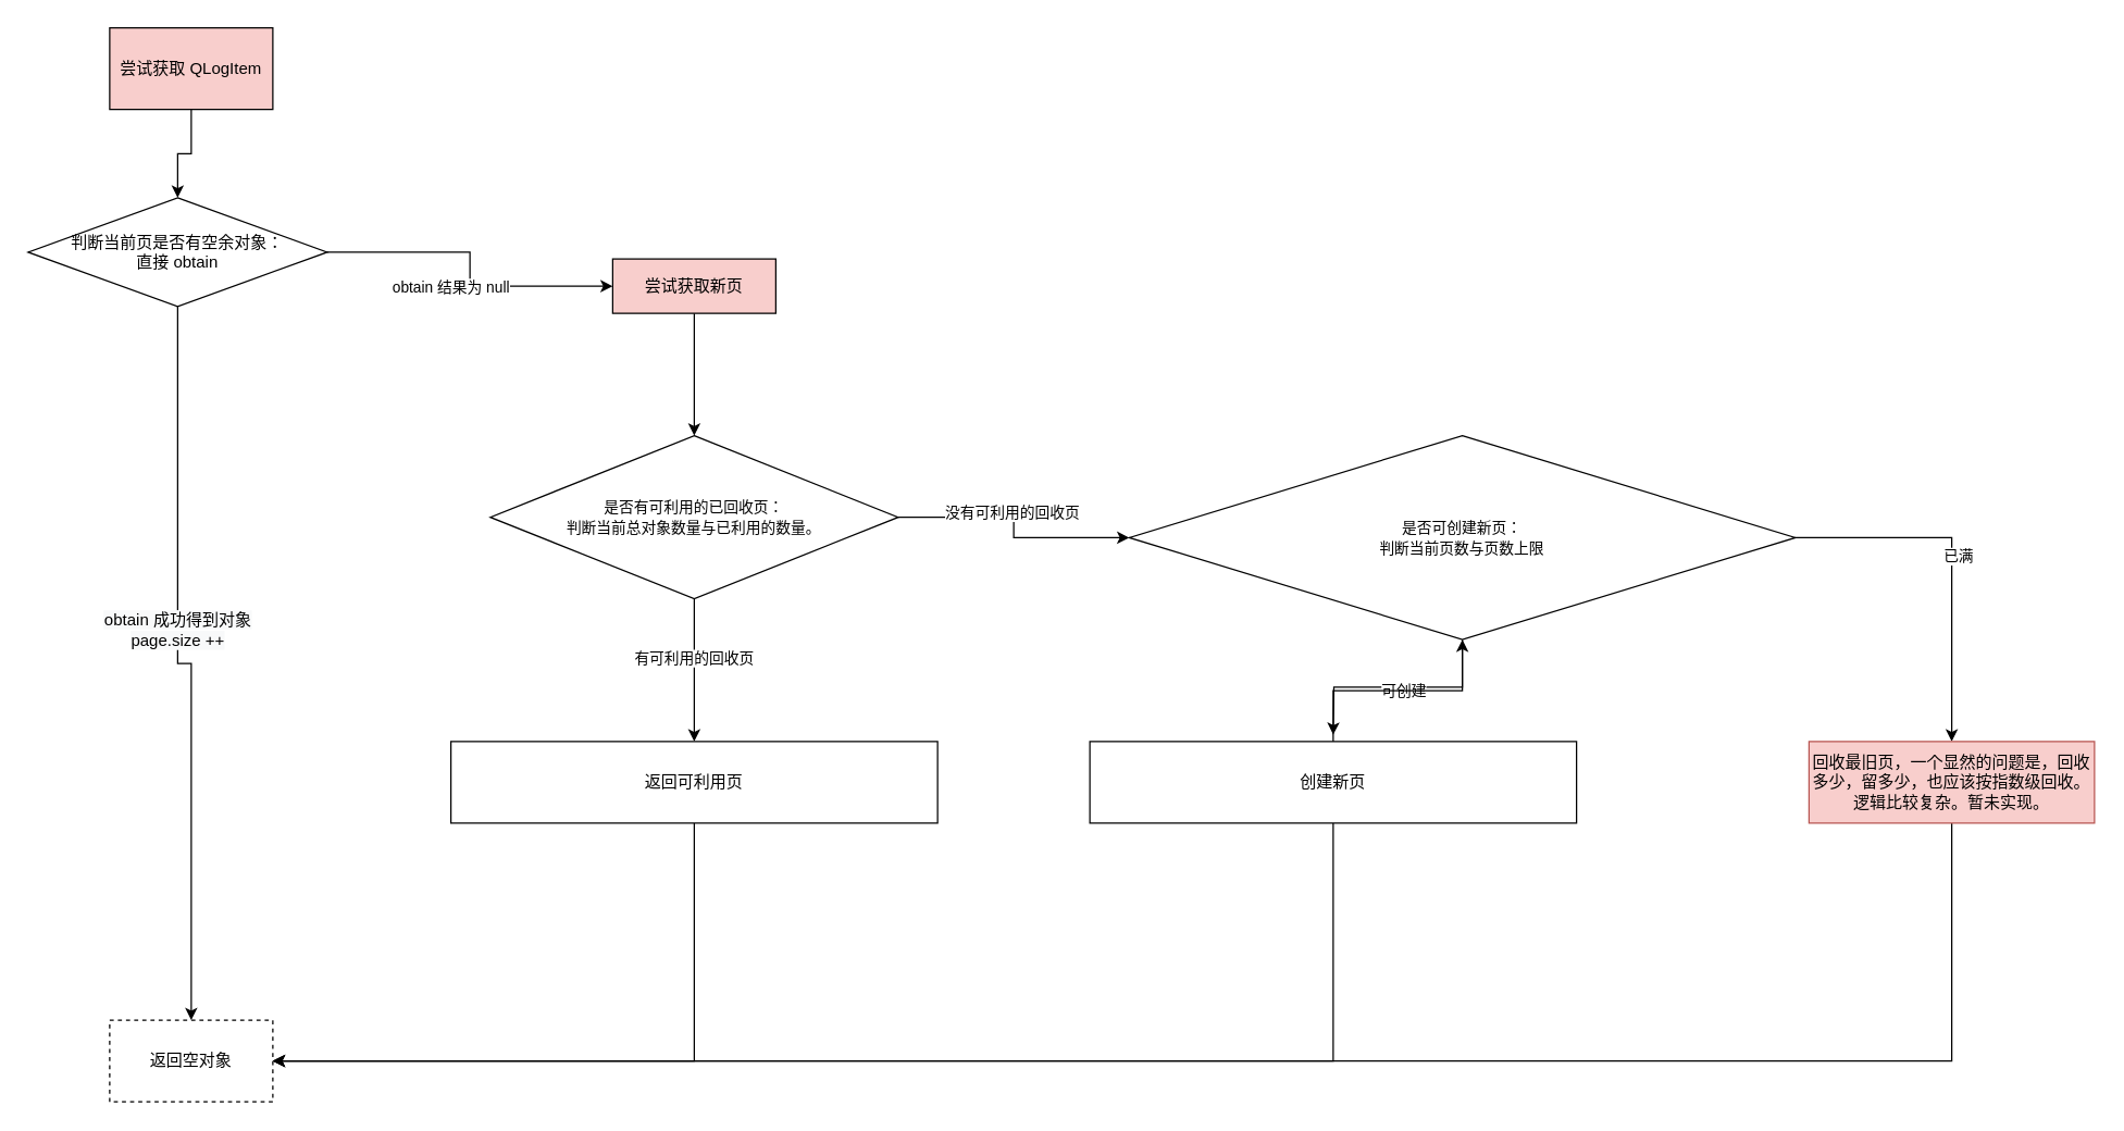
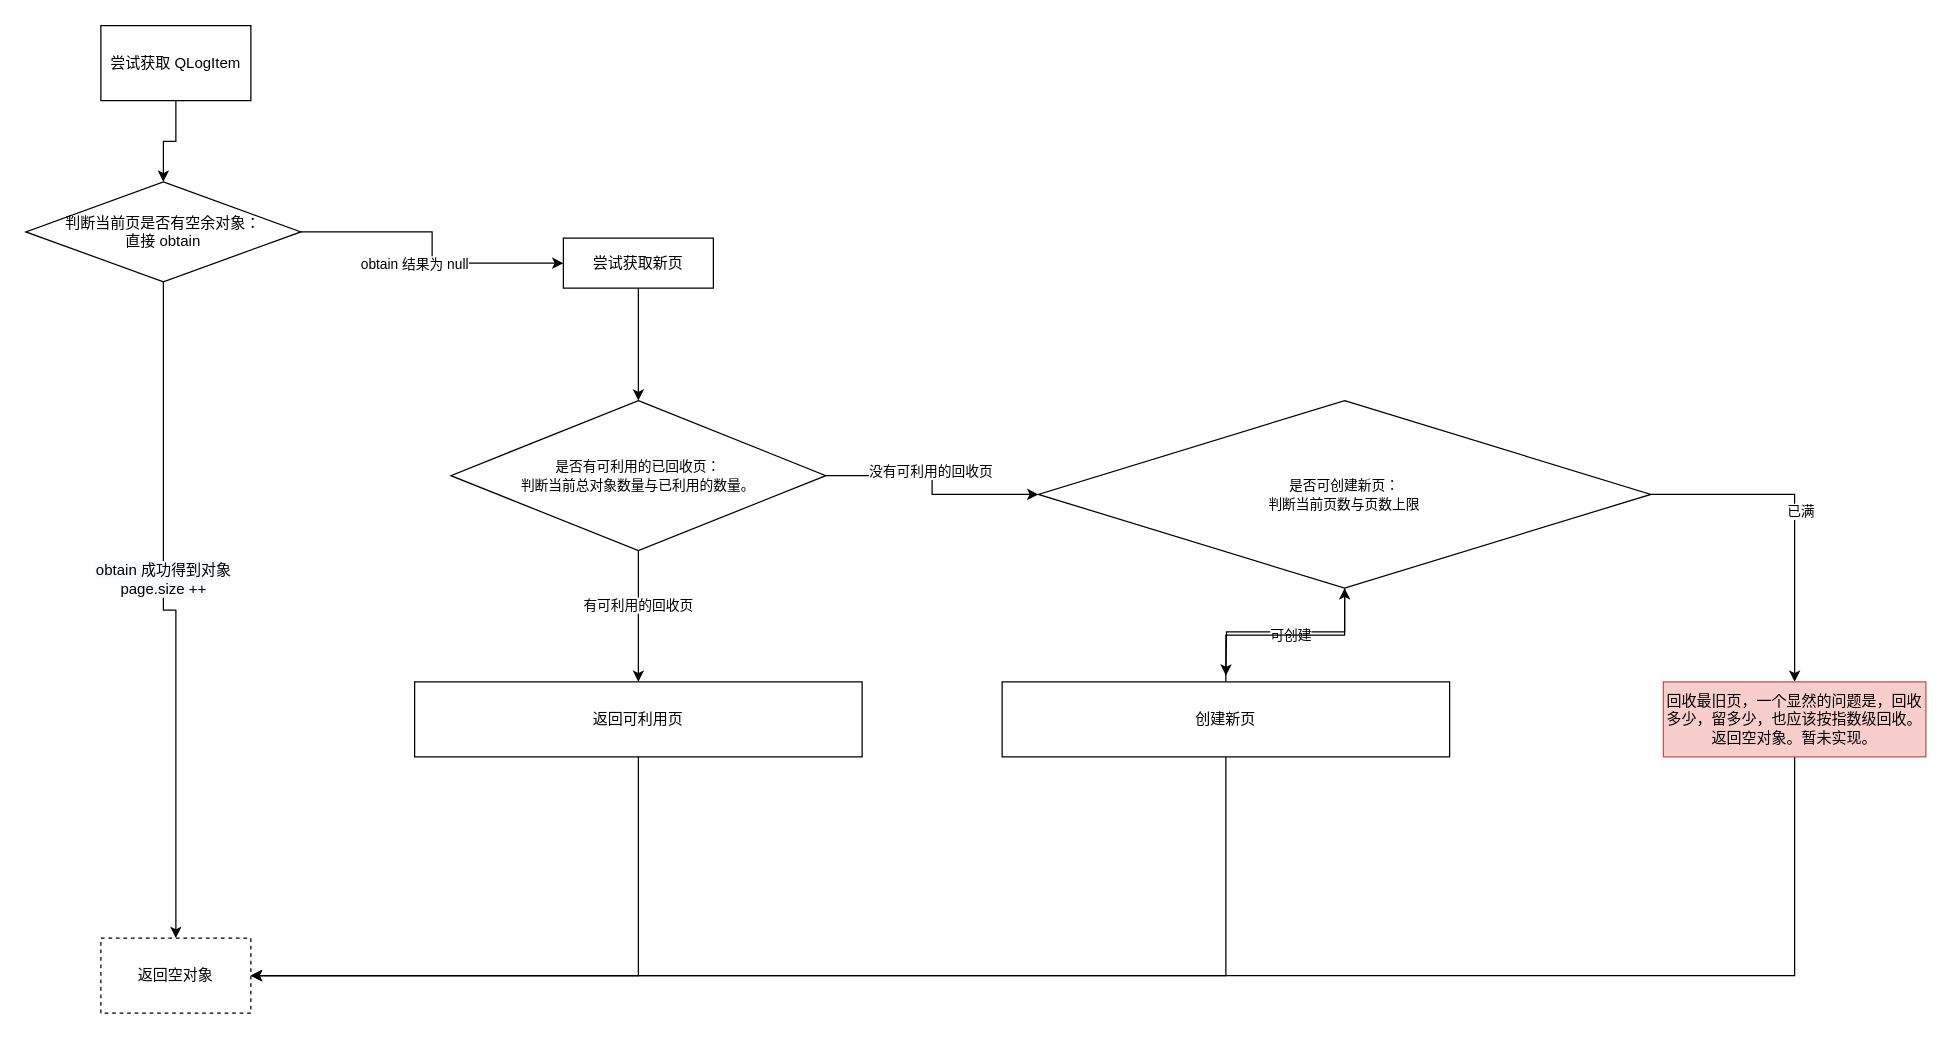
  <mxCell id="0" />
  <mxCell id="1" parent="0" />
  <mxCell id="2" style="edgeStyle=orthogonalEdgeStyle;rounded=0;orthogonalLoop=1;jettySize=auto;html=1;" edge="1" parent="1" source="16" target="8"><mxGeometry relative="1" as="geometry"><mxPoint x="230" y="310" as="targetPoint" /></mxGeometry></mxCell>
  <mxCell id="3" value="&lt;span style=&quot;color: rgb(0, 0, 0); font-family: Helvetica; font-size: 12px; font-style: normal; font-variant-ligatures: normal; font-variant-caps: normal; font-weight: 400; letter-spacing: normal; orphans: 2; text-align: center; text-indent: 0px; text-transform: none; widows: 2; word-spacing: 0px; -webkit-text-stroke-width: 0px; background-color: rgb(248, 249, 250); text-decoration-thickness: initial; text-decoration-style: initial; text-decoration-color: initial; float: none; display: inline !important;&quot;&gt;obtain 成功得到对象&lt;br&gt;page.size ++&lt;br&gt;&lt;/span&gt;" style="edgeLabel;html=1;align=center;verticalAlign=middle;resizable=0;points=[];" vertex="1" connectable="0" parent="2"><mxGeometry x="-0.14" y="-1" relative="1" as="geometry"><mxPoint y="7" as="offset" /></mxGeometry></mxCell>
  <mxCell id="4" style="edgeStyle=orthogonalEdgeStyle;rounded=0;orthogonalLoop=1;jettySize=auto;html=1;" edge="1" parent="1" source="16" target="10"><mxGeometry relative="1" as="geometry"><mxPoint x="400" y="310" as="targetPoint" /></mxGeometry></mxCell>
  <mxCell id="5" value="obtain 结果为 null" style="edgeLabel;html=1;align=center;verticalAlign=middle;resizable=0;points=[];" vertex="1" connectable="0" parent="4"><mxGeometry x="0.4" relative="1" as="geometry"><mxPoint x="-50" as="offset" /></mxGeometry></mxCell>
  <mxCell id="6" value="" style="edgeStyle=orthogonalEdgeStyle;rounded=0;orthogonalLoop=1;jettySize=auto;html=1;" edge="1" parent="1" source="7" target="16"><mxGeometry relative="1" as="geometry" /></mxCell>
- <mxCell id="7" value="尝试获取 QLogItem" style="rounded=0;whiteSpace=wrap;html=1;fillColor=#f8cecc;" vertex="1" parent="1"><mxGeometry x="80" y="20" width="120" height="60" as="geometry" /></mxCell>
+ <mxCell id="7" value="尝试获取 QLogItem" style="rounded=0;whiteSpace=wrap;html=1;" vertex="1" parent="1"><mxGeometry x="80" y="20" width="120" height="60" as="geometry" /></mxCell>
  <mxCell id="8" value="返回空对象" style="rounded=0;whiteSpace=wrap;html=1;dashed=1;" vertex="1" parent="1"><mxGeometry x="80" y="750" width="120" height="60" as="geometry" /></mxCell>
  <mxCell id="9" style="edgeStyle=orthogonalEdgeStyle;rounded=0;orthogonalLoop=1;jettySize=auto;html=1;" edge="1" parent="1" source="10" target="15"><mxGeometry relative="1" as="geometry" /></mxCell>
- <mxCell id="10" value="尝试获取新页" style="rounded=0;whiteSpace=wrap;html=1;fillColor=#f8cecc;" vertex="1" parent="1"><mxGeometry x="450" y="190" width="120" height="40" as="geometry" /></mxCell>
+ <mxCell id="10" value="尝试获取新页" style="rounded=0;whiteSpace=wrap;html=1;" vertex="1" parent="1"><mxGeometry x="450" y="190" width="120" height="40" as="geometry" /></mxCell>
  <mxCell id="11" value="" style="edgeStyle=orthogonalEdgeStyle;rounded=0;orthogonalLoop=1;jettySize=auto;html=1;" edge="1" parent="1" source="15" target="18"><mxGeometry relative="1" as="geometry"><mxPoint x="510" y="550" as="targetPoint" /></mxGeometry></mxCell>
  <mxCell id="12" value="&lt;span style=&quot;&quot;&gt;有可利用的回收页&lt;/span&gt;" style="edgeLabel;html=1;align=center;verticalAlign=middle;resizable=0;points=[];" vertex="1" connectable="0" parent="11"><mxGeometry x="-0.173" y="-1" relative="1" as="geometry"><mxPoint as="offset" /></mxGeometry></mxCell>
  <mxCell id="13" value="" style="edgeStyle=orthogonalEdgeStyle;rounded=0;orthogonalLoop=1;jettySize=auto;html=1;" edge="1" parent="1" source="15" target="23"><mxGeometry relative="1" as="geometry" /></mxCell>
  <mxCell id="14" value="没有可利用的回收页" style="edgeLabel;html=1;align=center;verticalAlign=middle;resizable=0;points=[];" vertex="1" connectable="0" parent="13"><mxGeometry x="-0.1" y="4" relative="1" as="geometry"><mxPoint as="offset" /></mxGeometry></mxCell>
  <mxCell id="15" value="&lt;span style=&quot;font-size: 11px; background-color: rgb(255, 255, 255);&quot;&gt;是否有可利用的已回收页：&lt;br&gt;判断当前总对象数量与已利用的数量。&lt;br&gt;&lt;/span&gt;" style="rhombus;whiteSpace=wrap;html=1;" vertex="1" parent="1"><mxGeometry x="360" y="320" width="300" height="120" as="geometry" /></mxCell>
  <mxCell id="16" value="判断当前页是否有空余对象：&lt;br&gt;直接 obtain" style="rhombus;whiteSpace=wrap;html=1;rounded=0;" vertex="1" parent="1"><mxGeometry x="20" y="145" width="220" height="80" as="geometry" /></mxCell>
  <mxCell id="17" style="edgeStyle=orthogonalEdgeStyle;rounded=0;orthogonalLoop=1;jettySize=auto;html=1;entryX=1;entryY=0.5;entryDx=0;entryDy=0;" edge="1" parent="1" source="18" target="8"><mxGeometry relative="1" as="geometry"><Array as="points"><mxPoint x="510" y="780" /></Array></mxGeometry></mxCell>
  <mxCell id="18" value="返回可利用页" style="rounded=0;whiteSpace=wrap;html=1;" vertex="1" parent="1"><mxGeometry x="331" y="545" width="358" height="60" as="geometry" /></mxCell>
  <mxCell id="19" style="edgeStyle=orthogonalEdgeStyle;rounded=0;orthogonalLoop=1;jettySize=auto;html=1;" edge="1" parent="1" source="23"><mxGeometry relative="1" as="geometry"><mxPoint x="980" y="540" as="targetPoint" /></mxGeometry></mxCell>
  <mxCell id="20" value="可创建" style="edgeLabel;html=1;align=center;verticalAlign=middle;resizable=0;points=[];" vertex="1" connectable="0" parent="19"><mxGeometry x="-0.04" y="2" relative="1" as="geometry"><mxPoint as="offset" /></mxGeometry></mxCell>
  <mxCell id="21" value="" style="edgeStyle=orthogonalEdgeStyle;rounded=0;orthogonalLoop=1;jettySize=auto;html=1;" edge="1" parent="1" source="23" target="28"><mxGeometry relative="1" as="geometry" /></mxCell>
  <mxCell id="22" value="已满" style="edgeLabel;html=1;align=center;verticalAlign=middle;resizable=0;points=[];" vertex="1" connectable="0" parent="21"><mxGeometry x="-0.038" y="4" relative="1" as="geometry"><mxPoint y="1" as="offset" /></mxGeometry></mxCell>
  <mxCell id="23" value="&lt;span style=&quot;font-size: 11px; background-color: rgb(255, 255, 255);&quot;&gt;是否可创建新页：&lt;br&gt;判断当前页数与页数上限&lt;br&gt;&lt;/span&gt;" style="rhombus;whiteSpace=wrap;html=1;" vertex="1" parent="1"><mxGeometry x="830" y="320" width="490" height="150" as="geometry" /></mxCell>
  <mxCell id="24" value="" style="edgeStyle=orthogonalEdgeStyle;rounded=0;orthogonalLoop=1;jettySize=auto;html=1;" edge="1" parent="1" source="26" target="23"><mxGeometry relative="1" as="geometry" /></mxCell>
  <mxCell id="25" style="edgeStyle=orthogonalEdgeStyle;rounded=0;orthogonalLoop=1;jettySize=auto;html=1;" edge="1" parent="1" source="26" target="8"><mxGeometry relative="1" as="geometry"><Array as="points"><mxPoint x="980" y="780" /></Array></mxGeometry></mxCell>
  <mxCell id="26" value="创建新页" style="rounded=0;whiteSpace=wrap;html=1;" vertex="1" parent="1"><mxGeometry x="801" y="545" width="358" height="60" as="geometry" /></mxCell>
  <mxCell id="27" style="edgeStyle=orthogonalEdgeStyle;rounded=0;orthogonalLoop=1;jettySize=auto;html=1;" edge="1" parent="1" source="28" target="8"><mxGeometry relative="1" as="geometry"><Array as="points"><mxPoint x="1435" y="780" /></Array></mxGeometry></mxCell>
- <mxCell id="28" value="回收最旧页，一个显然的问题是，回收多少，留多少，也应该按指数级回收。逻辑比较复杂。暂未实现。" style="whiteSpace=wrap;html=1;fillColor=#f8cecc;strokeColor=#b85450;" vertex="1" parent="1"><mxGeometry x="1330" y="545" width="210" height="60" as="geometry" /></mxCell>
+ <mxCell id="28" value="回收最旧页，一个显然的问题是，回收多少，留多少，也应该按指数级回收。返回空对象。暂未实现。" style="whiteSpace=wrap;html=1;fillColor=#f8cecc;strokeColor=#b85450;" vertex="1" parent="1"><mxGeometry x="1330" y="545" width="210" height="60" as="geometry" /></mxCell>
